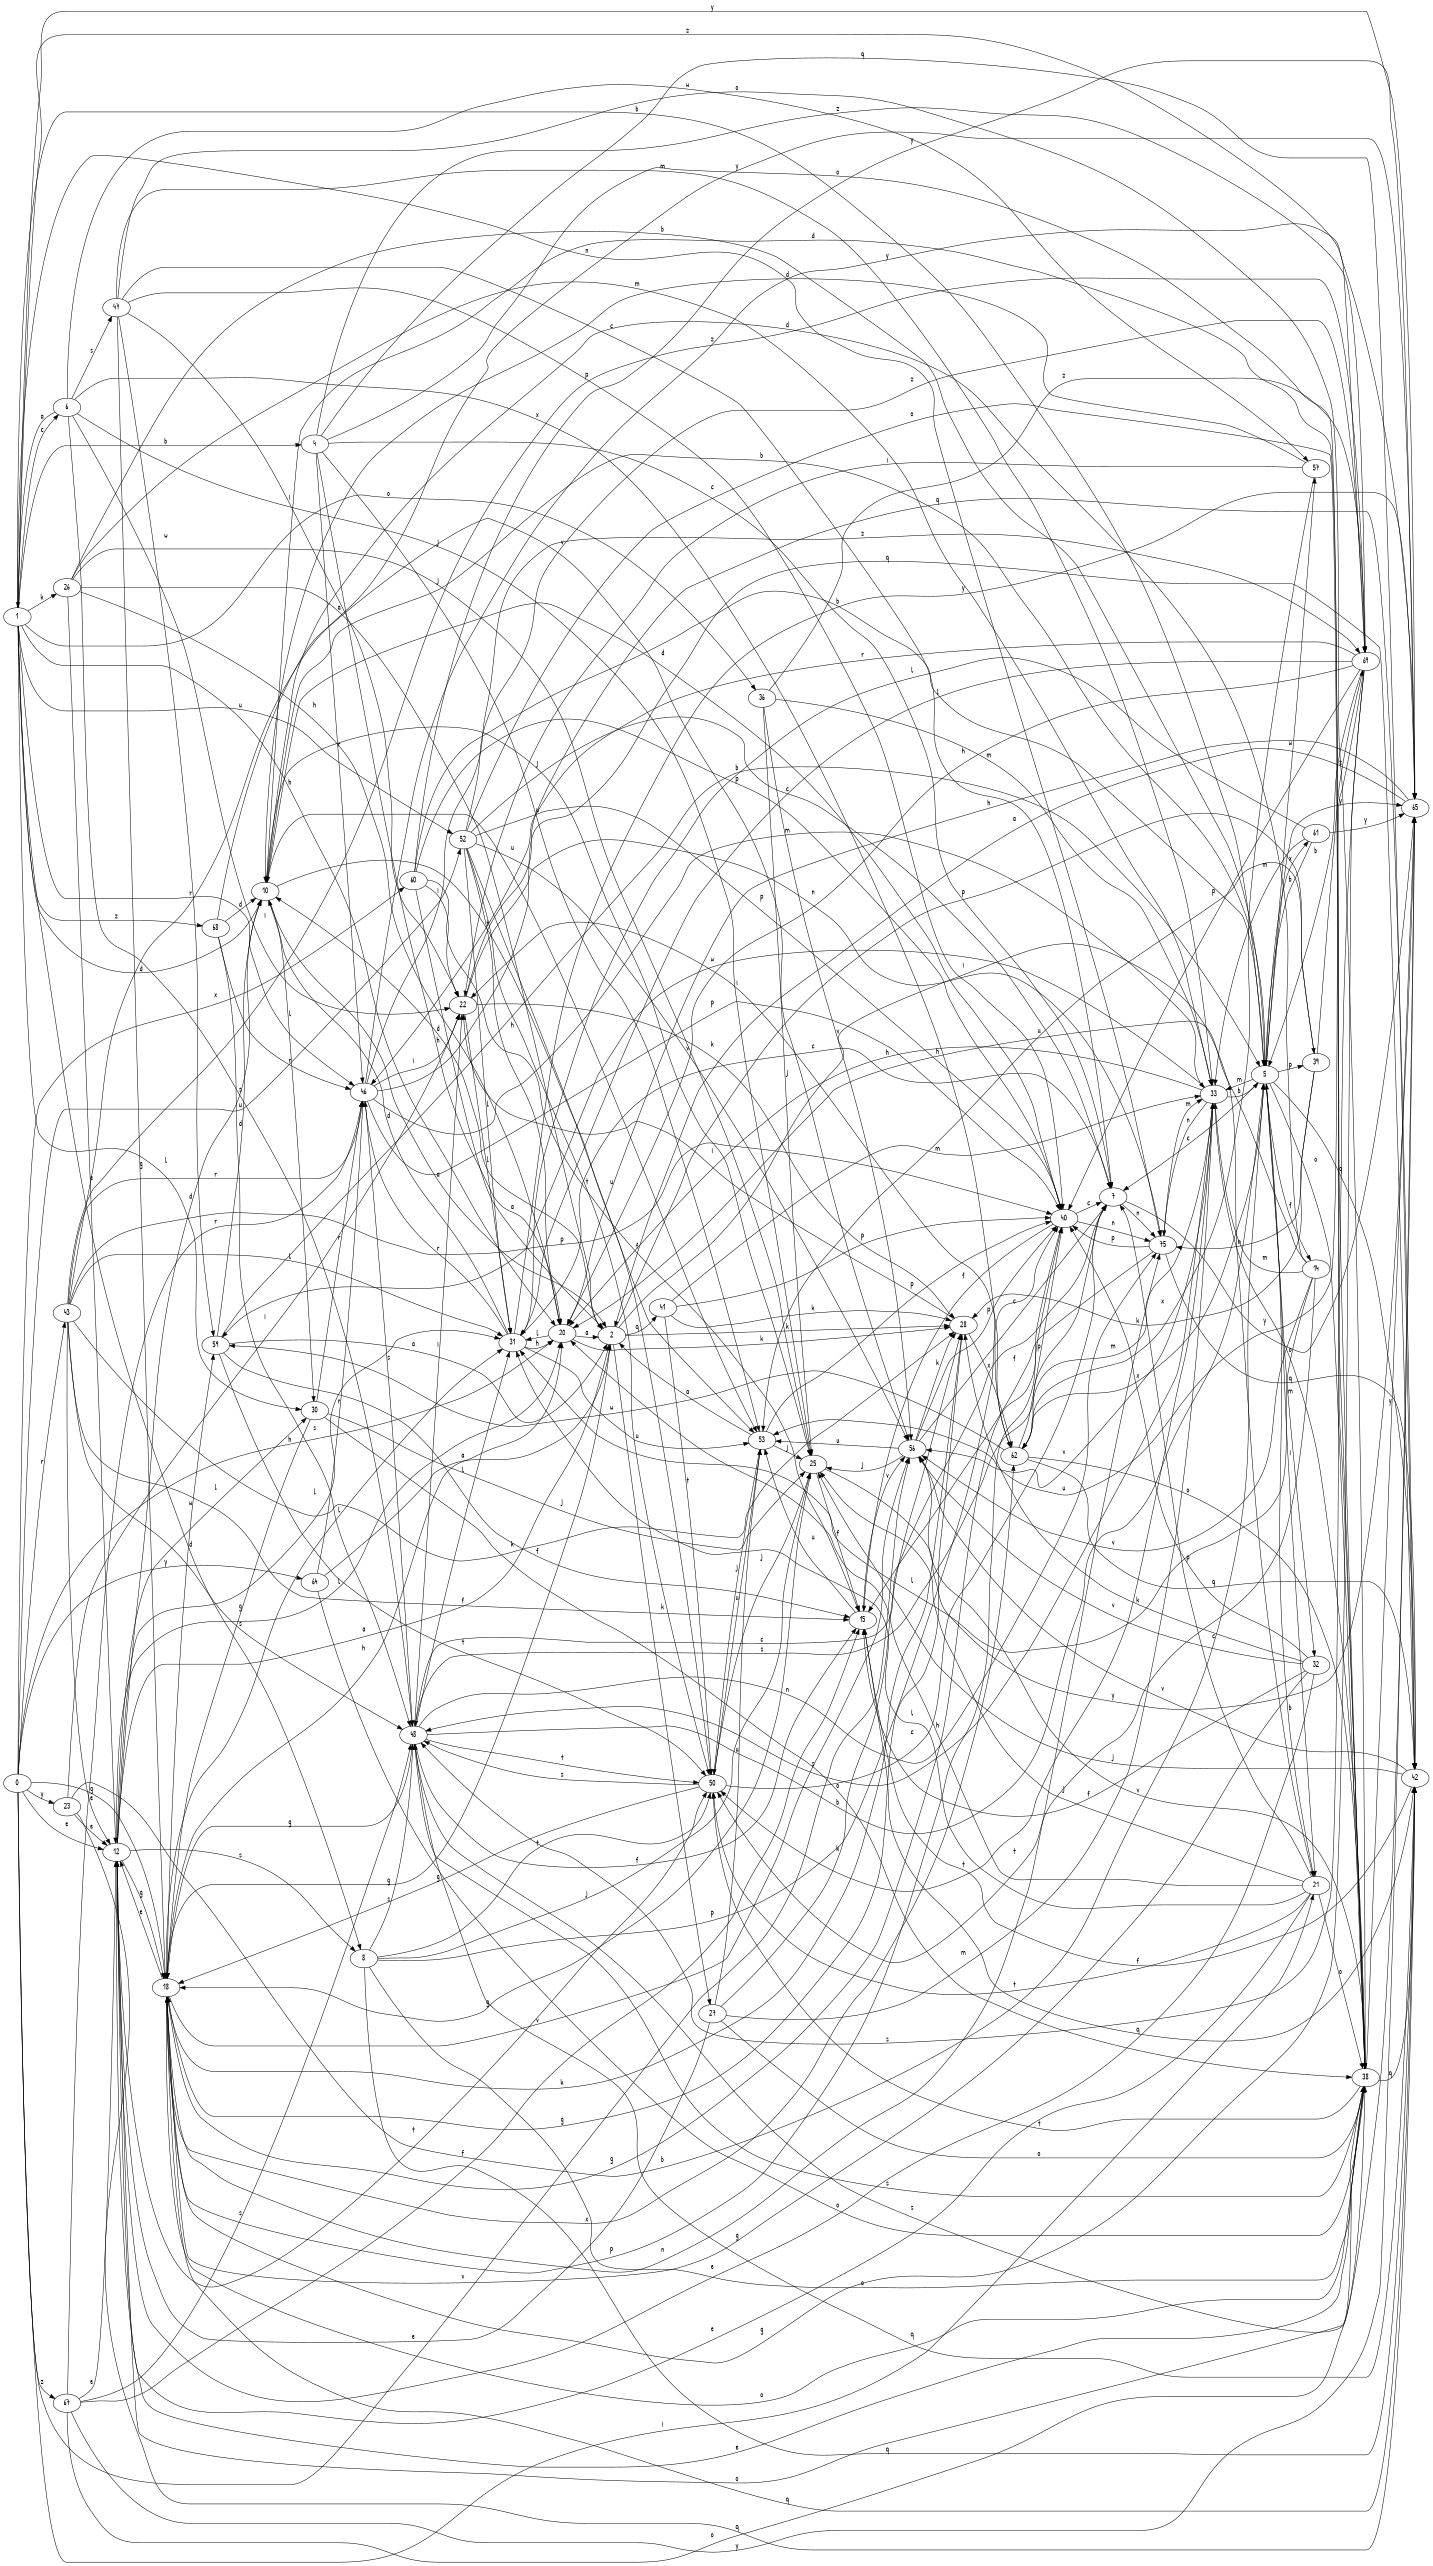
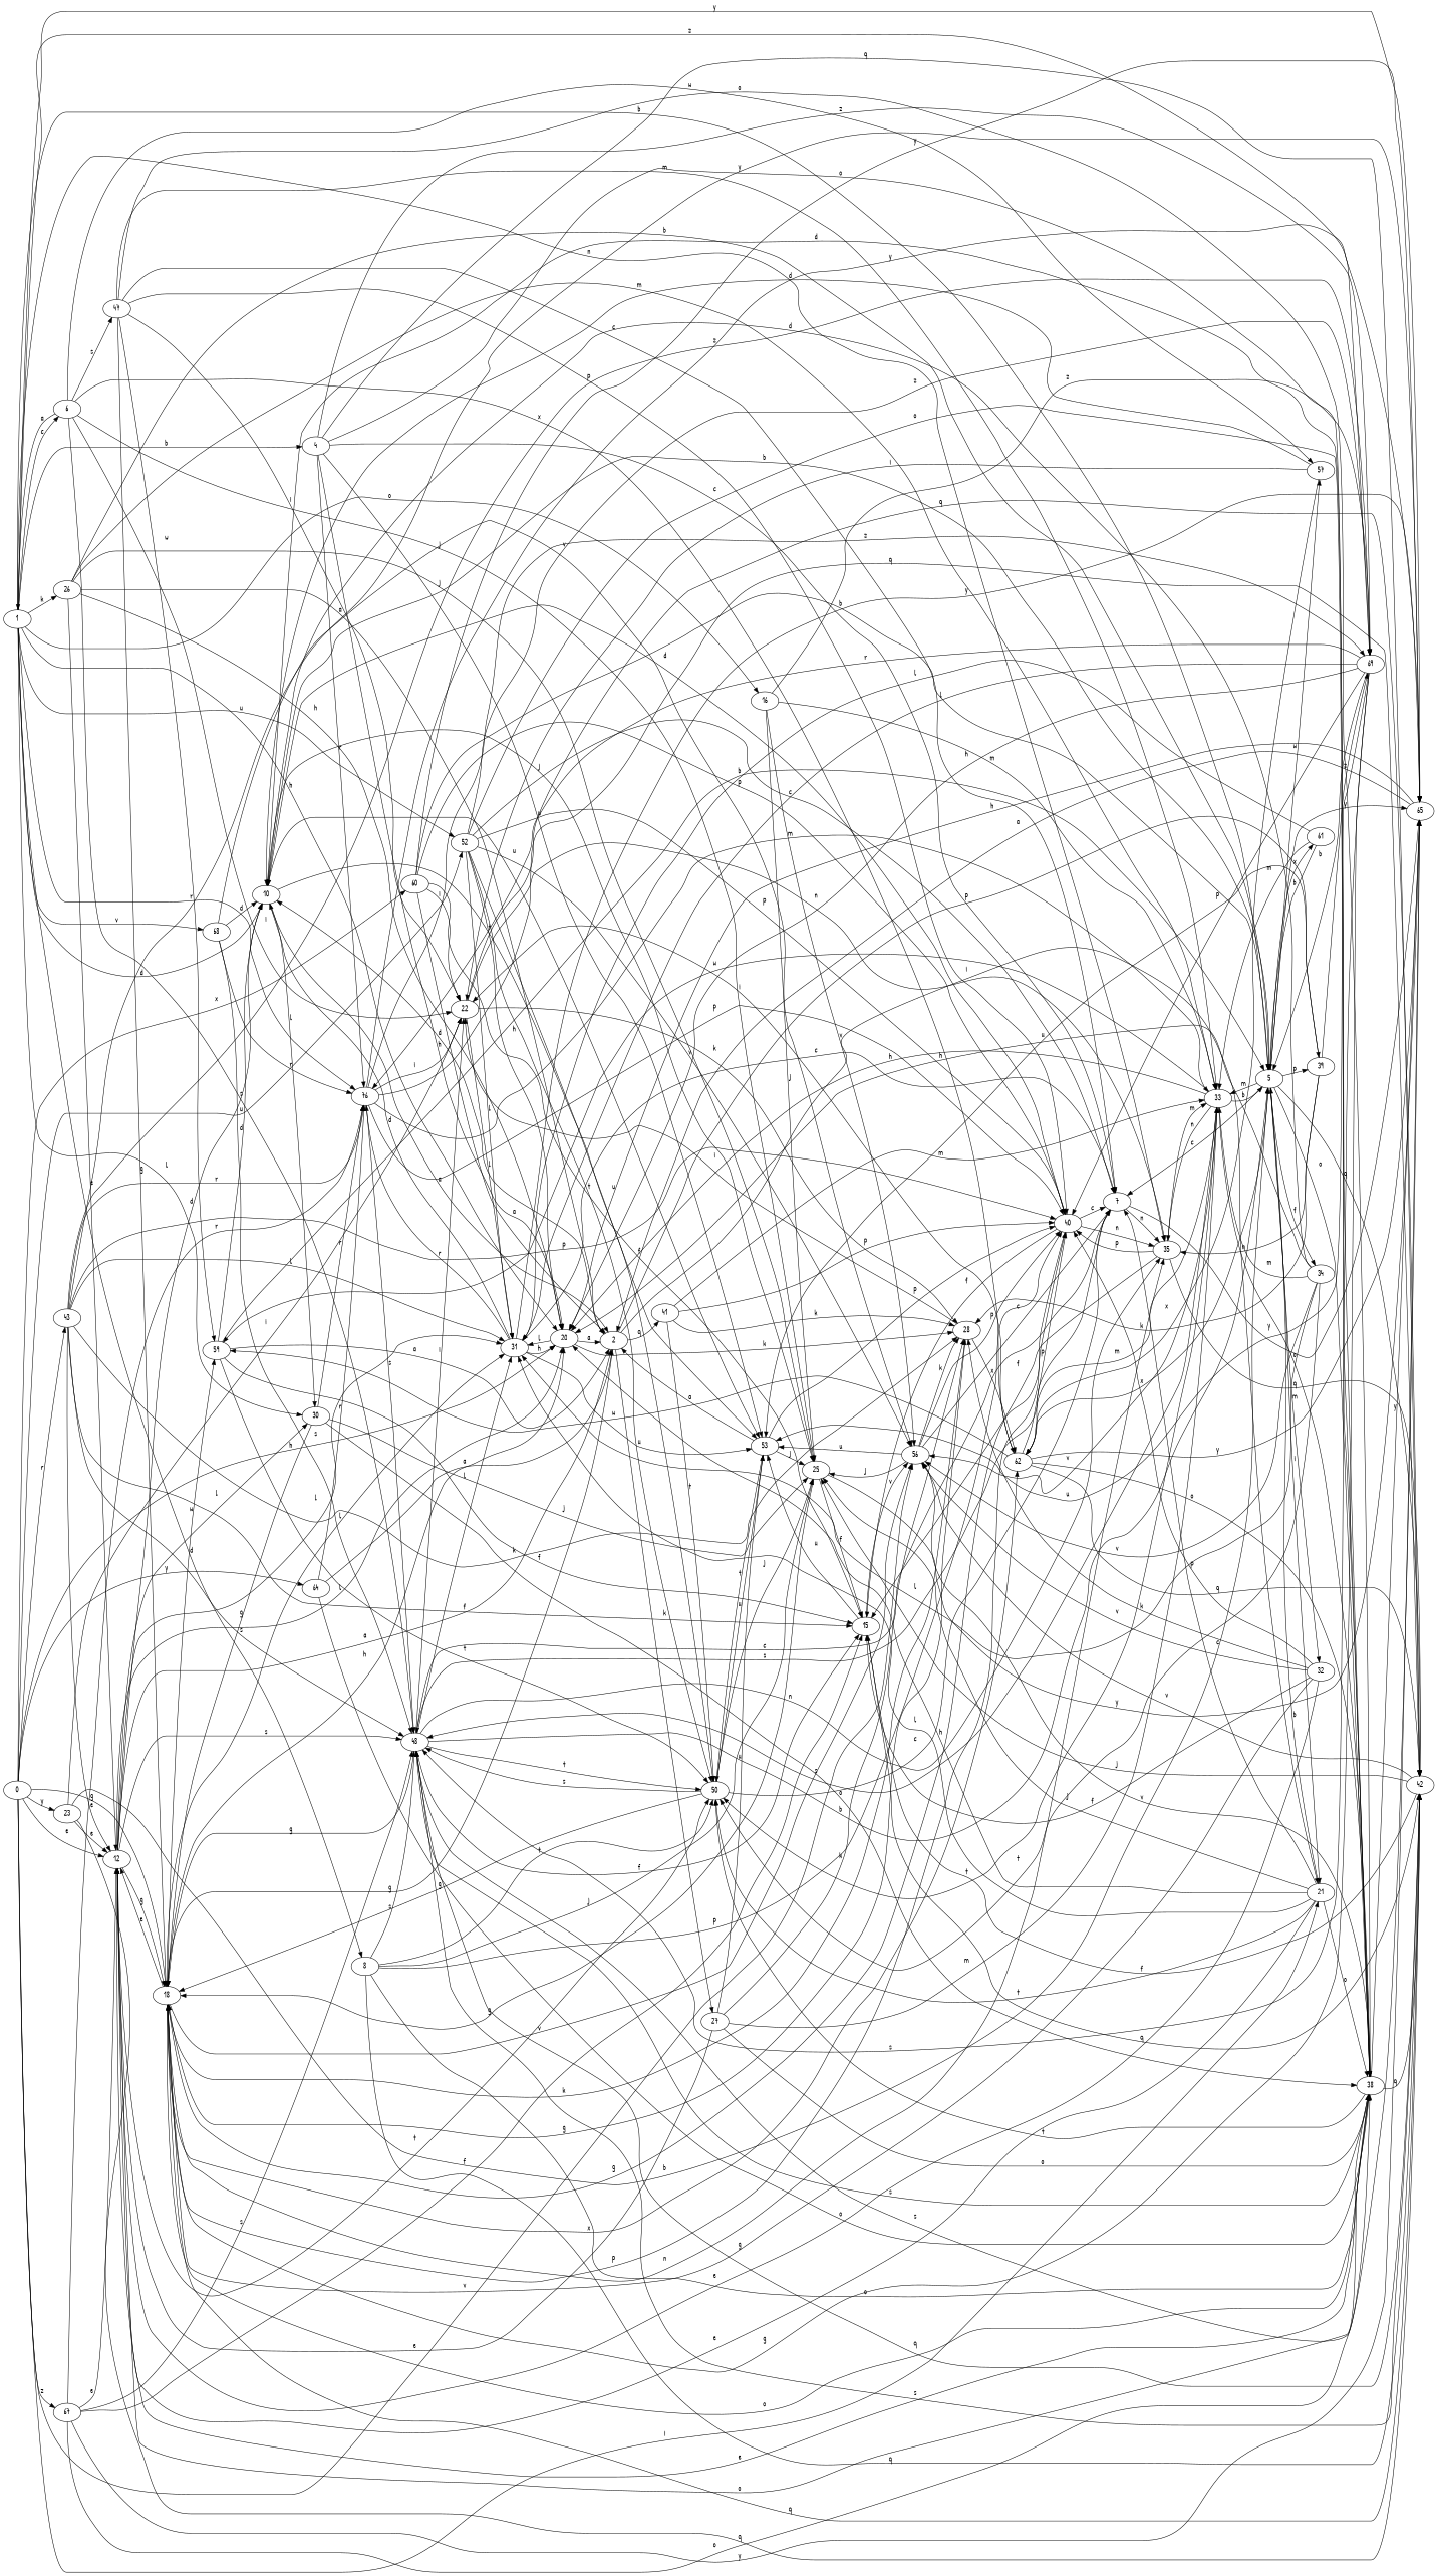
  strict digraph {
    fontname="Patrick Hand"
    rankdir=LR
    node [fontname="Patrick Hand"]
    edge [fontname="Patrick Hand"]
    0
    12
    18
    20
    21
    43
    52
    56
    60
    n10 [label=23]
    64
    67
    10
    30
    2
    38
    48
    50
    31
-   35 [label=75]
+   35
    28
    42
    62
    40
    59
    5
    7
    25
-   46
+   46 [label=76]
    65
    69
    15
    53
    22
    1
    4
    6
    8
    26
-   36
+   36 [label=16]
    68
    39
-   14
+   14 [label=34]
    32
    33
    57
    61
    47
    27
    41
    0 -> 12 [label=e]
    0 -> 18 [label=g]
    0 -> 20 [label=h]
    0 -> 21 [label=i]
    0 -> 43 [label=r]
    0 -> 52 [label=u]
    0 -> 56 [label=v]
    0 -> 60 [label=x]
    0 -> n10 [label=y]
    0 -> 64 [label=y]
    0 -> 67 [label=z]
    12 -> 18 [label=g]
    12 -> 20 [label=l]
    12 -> 10 [label=d]
    12 -> 30 [label=l]
    12 -> 2 [label=a]
    12 -> 38 [label=o]
-   12 -> 8 [label=s]
+   12 -> 48 [label=s]
    12 -> 50 [label=t]
    12 -> 31 [label=l]
    18 -> 12 [label=e]
    18 -> 20 [label=h]
    18 -> 56 [label=v]
    18 -> 38 [label=o]
    18 -> 31 [label=l]
    18 -> 35 [label=n]
    18 -> 28 [label=k]
    18 -> 42 [label=q]
    18 -> 62 [label=x]
    18 -> 40 [label=p]
    18 -> 59 [label=w]
    20 -> 2 [label=a]
    20 -> 31 [label=l]
    20 -> 28 [label=k]
    21 -> 12 [label=e]
    21 -> 20 [label=h]
    21 -> 38 [label=o]
    21 -> 50 [label=t]
    21 -> 31 [label=l]
    21 -> 5 [label=b]
    21 -> 7 [label=c]
    21 -> 25 [label=j]
    43 -> 12 [label=e]
    43 -> 48 [label=s]
    43 -> 31 [label=l]
    43 -> 28 [label=k]
    43 -> 40 [label=p]
    43 -> 46 [label=r]
    43 -> 65 [label=y]
    43 -> 69 [label=z]
    43 -> 15 [label=f]
    52 -> 20 [label=h]
    52 -> 56 [label=v]
    52 -> 38 [label=o]
    52 -> 50 [label=t]
    52 -> 31 [label=l]
    52 -> 40 [label=p]
    52 -> 7 [label=c]
    52 -> 69 [label=z]
    52 -> 53 [label=u]
    56 -> 28 [label=k]
    56 -> 40 [label=p]
    56 -> 7 [label=c]
    56 -> 25 [label=j]
    56 -> 53 [label=u]
    60 -> 2 [label=a]
    60 -> 40 [label=p]
    60 -> 5 [label=b]
    60 -> 65 [label=y]
    60 -> 15 [label=f]
    60 -> 22 [label=i]
    n10 -> 12 [label=e]
    n10 -> 42 [label=q]
    n10 -> 5 [label=b]
    n10 -> 22 [label=i]
    64 -> 2 [label=a]
    64 -> 38 [label=o]
    64 -> 46 [label=r]
    67 -> 12 [label=e]
    67 -> 38 [label=o]
    67 -> 48 [label=s]
    67 -> 46 [label=r]
    67 -> 65 [label=y]
    67 -> 15 [label=f]
    10 -> 30 [label=l]
    10 -> 2 [label=a]
    10 -> 50 [label=t]
    10 -> 5 [label=b]
    10 -> 25 [label=j]
    10 -> 53 [label=u]
    30 -> 18 [label=g]
    30 -> 38 [label=o]
    30 -> 25 [label=j]
    30 -> 46 [label=r]
    2 -> 18 [label=g]
    2 -> 21 [label=i]
    2 -> 10 [label=d]
-   2 -> 28 [label=k]
    2 -> 39 [label=p]
    2 -> 27 [label=k]
    2 -> 41 [label=q]
    38 -> 12 [label=e]
    38 -> 56 [label=v]
    38 -> 10 [label=d]
    38 -> 48 [label=s]
    38 -> 50 [label=t]
    38 -> 42 [label=q]
    38 -> 65 [label=y]
    48 -> 18 [label=g]
    48 -> 50 [label=t]
    48 -> 31 [label=l]
    48 -> 35 [label=n]
    48 -> 42 [label=q]
    48 -> 5 [label=b]
    48 -> 7 [label=c]
    48 -> 15 [label=f]
    48 -> 22 [label=i]
    50 -> 18 [label=g]
    50 -> 48 [label=s]
    50 -> 7 [label=c]
    50 -> 25 [label=j]
    50 -> 53 [label=u]
    31 -> 20 [label=h]
    31 -> 10 [label=d]
    31 -> 7 [label=c]
    31 -> 46 [label=r]
    31 -> 65 [label=y]
    31 -> 53 [label=u]
    35 -> 42 [label=q]
    35 -> 40 [label=p]
    35 -> 15 [label=f]
    35 -> 33 [label=m]
    28 -> 18 [label=g]
    28 -> 62 [label=x]
    28 -> 22 [label=i]
    42 -> 56 [label=v]
+   42 -> 48 [label=s]
    42 -> 25 [label=j]
    42 -> 15 [label=f]
    62 -> 38 [label=o]
    62 -> 42 [label=q]
    62 -> 40 [label=p]
    62 -> 59 [label=w]
-   61 -> 65 [label=y]
+   62 -> 65 [label=y]
    62 -> 22 [label=i]
    62 -> 33 [label=m]
    40 -> 18 [label=g]
    40 -> 10 [label=d]
    40 -> 35 [label=n]
    40 -> 7 [label=c]
    40 -> 15 [label=f]
    59 -> 10 [label=d]
    59 -> 2 [label=a]
    59 -> 50 [label=t]
    59 -> 5 [label=b]
    59 -> 15 [label=f]
    5 -> 21 [label=i]
    5 -> 38 [label=o]
    5 -> 42 [label=q]
    5 -> 62 [label=x]
    5 -> 7 [label=c]
    5 -> 65 [label=y]
    5 -> 39 [label=p]
    5 -> 14 [label=f]
    5 -> 32 [label=m]
    5 -> 33 [label=m]
    5 -> 57 [label=w]
    5 -> 61 [label=x]
    7 -> 48 [label=s]
    7 -> 35 [label=n]
    7 -> 65 [label=y]
    25 -> 18 [label=g]
    25 -> 65 [label=y]
    25 -> 15 [label=f]
    46 -> 48 [label=s]
    46 -> 42 [label=q]
    46 -> 40 [label=p]
    46 -> 65 [label=y]
    46 -> 69 [label=z]
    46 -> 22 [label=i]
    46 -> 33 [label=m]
    65 -> 20 [label=h]
    65 -> 2 [label=a]
    65 -> 48 [label=s]
    69 -> 18 [label=g]
    69 -> 20 [label=h]
    69 -> 48 [label=s]
    69 -> 31 [label=l]
    69 -> 40 [label=p]
    69 -> 5 [label=b]
    69 -> 46 [label=r]
    69 -> 53 [label=u]
    15 -> 56 [label=v]
    15 -> 42 [label=q]
    15 -> 53 [label=u]
    53 -> 2 [label=a]
-   53 -> 50 [label=j]
+   53 -> 50 [label=t]
    53 -> 40 [label=p]
    53 -> 25 [label=j]
    22 -> 31 [label=l]
    22 -> 35 [label=n]
    22 -> 28 [label=k]
    22 -> 42 [label=q]
    1 -> 20 [label=h]
    1 -> 52 [label=u]
    1 -> 10 [label=d]
    1 -> 30 [label=l]
    1 -> 35 [label=n]
    1 -> 5 [label=b]
    1 -> 46 [label=r]
    1 -> 65 [label=y]
    1 -> 69 [label=z]
    1 -> 4 [label=b]
    1 -> 6 [label=c]
    1 -> 8 [label=d]
    1 -> 26 [label=k]
    1 -> 36 [label=o]
-   1 -> 68 [label=z]
+   1 -> 68 [label=v]
    4 -> 20 [label=h]
    4 -> 38 [label=o]
    4 -> 42 [label=q]
    4 -> 7 [label=c]
    4 -> 46 [label=r]
    4 -> 69 [label=z]
    4 -> 53 [label=u]
    6 -> 48 [label=s]
    6 -> 62 [label=x]
    6 -> 25 [label=j]
    6 -> 22 [label=i]
    6 -> 1 [label=a]
    6 -> 57 [label=w]
    6 -> 47 [label=s]
    8 -> 38 [label=o]
    8 -> 48 [label=s]
    8 -> 50 [label=t]
    8 -> 42 [label=q]
    8 -> 40 [label=p]
    8 -> 25 [label=j]
    26 -> 12 [label=e]
    26 -> 20 [label=h]
    26 -> 2 [label=a]
    26 -> 5 [label=b]
    26 -> 25 [label=j]
    26 -> 33 [label=m]
    36 -> 56 [label=v]
    36 -> 25 [label=j]
    36 -> 69 [label=z]
    36 -> 33 [label=m]
    68 -> 56 [label=v]
    68 -> 10 [label=d]
    68 -> 48 [label=s]
    68 -> 46 [label=r]
    39 -> 35 [label=n]
    39 -> 28 [label=k]
    39 -> 69 [label=z]
    39 -> 53 [label=u]
    14 -> 20 [label=h]
    14 -> 56 [label=v]
    14 -> 10 [label=d]
    14 -> 50 [label=t]
    14 -> 31 [label=l]
    14 -> 33 [label=m]
    32 -> 12 [label=e]
    32 -> 18 [label=g]
    32 -> 56 [label=v]
    32 -> 28 [label=k]
    32 -> 40 [label=p]
    32 -> 15 [label=f]
    33 -> 20 [label=h]
    33 -> 56 [label=v]
    33 -> 38 [label=o]
    33 -> 48 [label=s]
    33 -> 50 [label=t]
    33 -> 35 [label=n]
    33 -> 59 [label=w]
    33 -> 5 [label=b]
    57 -> 10 [label=d]
    57 -> 62 [label=x]
    57 -> 22 [label=i]
    61 -> 31 [label=l]
    61 -> 5 [label=b]
    61 -> 33 [label=m]
    47 -> 18 [label=g]
    47 -> 38 [label=o]
    47 -> 40 [label=p]
    47 -> 59 [label=w]
    47 -> 7 [label=c]
    47 -> 22 [label=i]
    47 -> 33 [label=m]
    27 -> 12 [label=e]
    27 -> 38 [label=o]
    27 -> 28 [label=k]
    27 -> 53 [label=u]
    27 -> 33 [label=m]
    41 -> 50 [label=t]
    41 -> 28 [label=k]
    41 -> 40 [label=p]
    41 -> 33 [label=m]
  }
